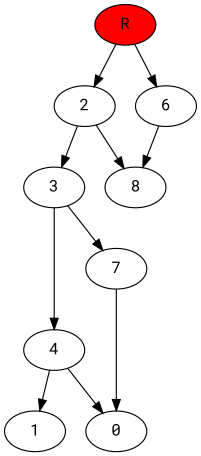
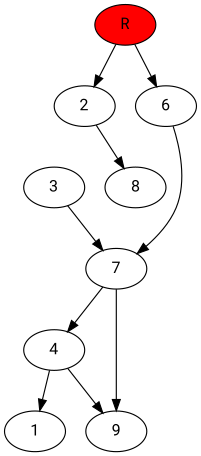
  digraph {
    fontname="Roboto Mono"
    node [fontname="Roboto Mono"]
    edge [fontname="Roboto Mono"]
    2
    3
    8
    4
    7
    1
-   9 [label=0]
+   9
    6
    R [fillcolor="#ff0000" style=filled]
-   2 -> 3
    2 -> 8
-   3 -> 4
+   7 -> 4
    3 -> 7
    4 -> 1
    4 -> 9
    7 -> 9
-   6 -> 8
+   6 -> 7
    R -> 2
    R -> 6
  }
